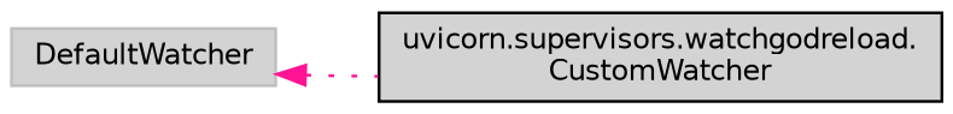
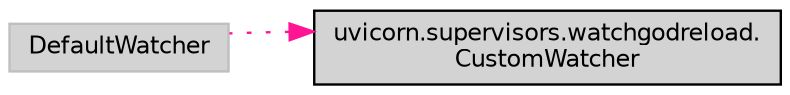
  digraph {
    rankdir=LR
    node [fillcolor=lightgrey fontname=Helvetica fontsize=10 shape=record style=filled]
    n1 [color=grey75 height=0.2 label=DefaultWatcher width=0.4]
    n2 [color=black height=0.2 label="uvicorn.supervisors.watchgodreload.\lCustomWatcher" width=0.4]
-   n1 -> n2 [color=deeppink dir=back fontname=Helvetica fontsize=10 labelfontname=Helvetica labelfontsize=10 style=dotted]
+   n2 -> n1 [color=deeppink dir=back fontname=Helvetica fontsize=10 labelfontname=Helvetica labelfontsize=10 style=dotted]
  }
